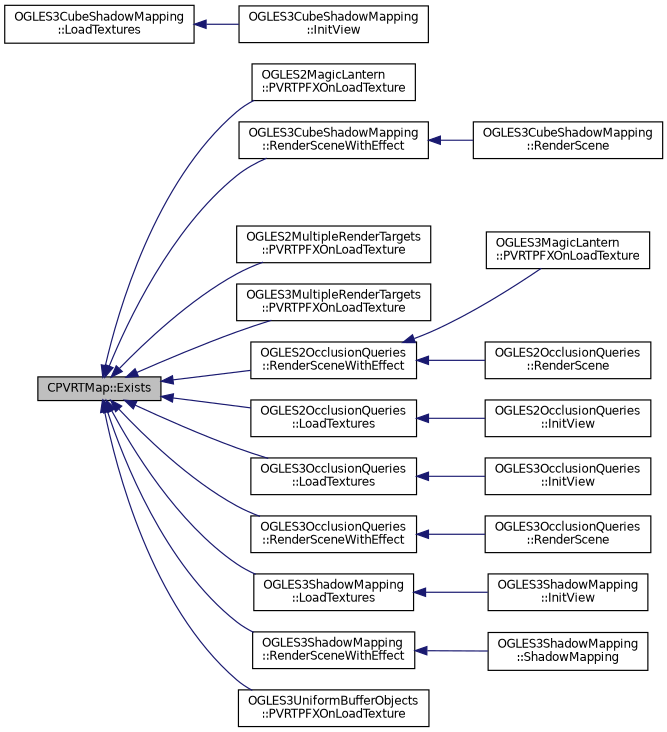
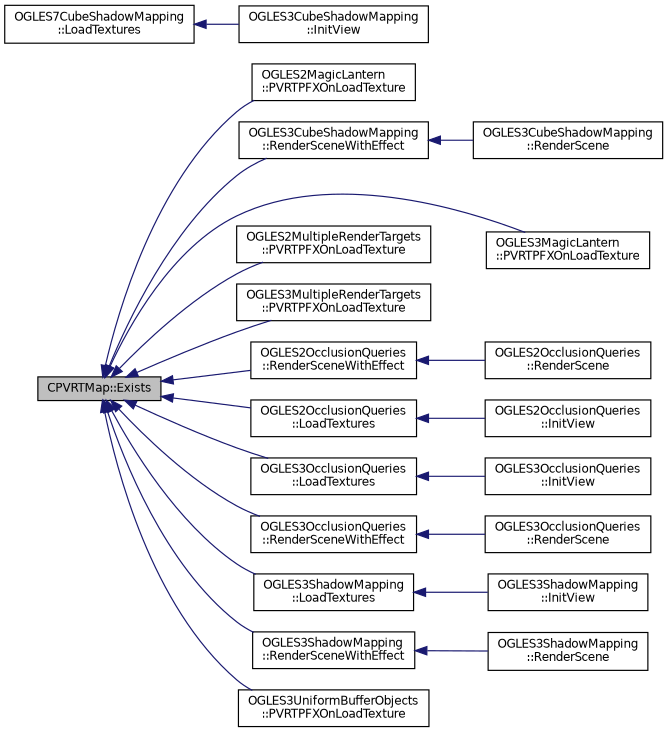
  digraph {
    rankdir=LR
    node [color=black fillcolor=white fontname=Helvetica fontsize=10 shape=record style=filled]
    edge [color=midnightblue dir=back fontname=Helvetica fontsize=10 labelfontname=Helvetica labelfontsize=10 style=solid]
    n1 [fillcolor=grey75 fontcolor=black height=0.2 label="CPVRTMap::Exists" width=0.4]
    n2 [height=0.2 label="OGLES2MagicLantern\l::PVRTPFXOnLoadTexture" width=0.4]
    n3 [height=0.2 label="OGLES3MagicLantern\l::PVRTPFXOnLoadTexture" width=0.4]
    n4 [height=0.2 label="OGLES3CubeShadowMapping\l::RenderSceneWithEffect" width=0.4]
    n5 [height=0.2 label="OGLES2MultipleRenderTargets\l::PVRTPFXOnLoadTexture" width=0.4]
    n6 [height=0.2 label="OGLES3MultipleRenderTargets\l::PVRTPFXOnLoadTexture" width=0.4]
    n7 [height=0.2 label="OGLES2OcclusionQueries\l::LoadTextures" width=0.4]
    n8 [height=0.2 label="OGLES2OcclusionQueries\l::RenderSceneWithEffect" width=0.4]
    n9 [height=0.2 label="OGLES3OcclusionQueries\l::LoadTextures" width=0.4]
    n10 [height=0.2 label="OGLES3OcclusionQueries\l::RenderSceneWithEffect" width=0.4]
    n11 [height=0.2 label="OGLES3ShadowMapping\l::LoadTextures" width=0.4]
    n12 [height=0.2 label="OGLES3ShadowMapping\l::RenderSceneWithEffect" width=0.4]
    n13 [height=0.2 label="OGLES3UniformBufferObjects\l::PVRTPFXOnLoadTexture" width=0.4]
-   n14 [height=0.2 label="OGLES3CubeShadowMapping\l::LoadTextures" width=0.4]
+   n14 [height=0.2 label="OGLES7CubeShadowMapping\l::LoadTextures" width=0.4]
    n15 [height=0.2 label="OGLES3CubeShadowMapping\l::InitView" width=0.4]
    n16 [height=0.2 label="OGLES3CubeShadowMapping\l::RenderScene" width=0.4]
    n17 [height=0.2 label="OGLES2OcclusionQueries\l::InitView" width=0.4]
    n18 [height=0.2 label="OGLES2OcclusionQueries\l::RenderScene" width=0.4]
    n19 [height=0.2 label="OGLES3OcclusionQueries\l::InitView" width=0.4]
    n20 [height=0.2 label="OGLES3OcclusionQueries\l::RenderScene" width=0.4]
    n21 [height=0.2 label="OGLES3ShadowMapping\l::InitView" width=0.4]
-   n22 [height=0.2 label="OGLES3ShadowMapping\l::ShadowMapping" width=0.4]
+   n22 [height=0.2 label="OGLES3ShadowMapping\l::RenderScene" width=0.4]
    n1 -> n2
-   n8 -> n3
+   n1 -> n3
    n1 -> n4
    n1 -> n5
    n1 -> n6
    n1 -> n7
    n1 -> n8
    n1 -> n9
    n1 -> n10
    n1 -> n11
    n1 -> n12
    n1 -> n13
    n4 -> n16
    n7 -> n17
    n8 -> n18
    n9 -> n19
    n10 -> n20
    n11 -> n21
    n12 -> n22
    n14 -> n15
  }
